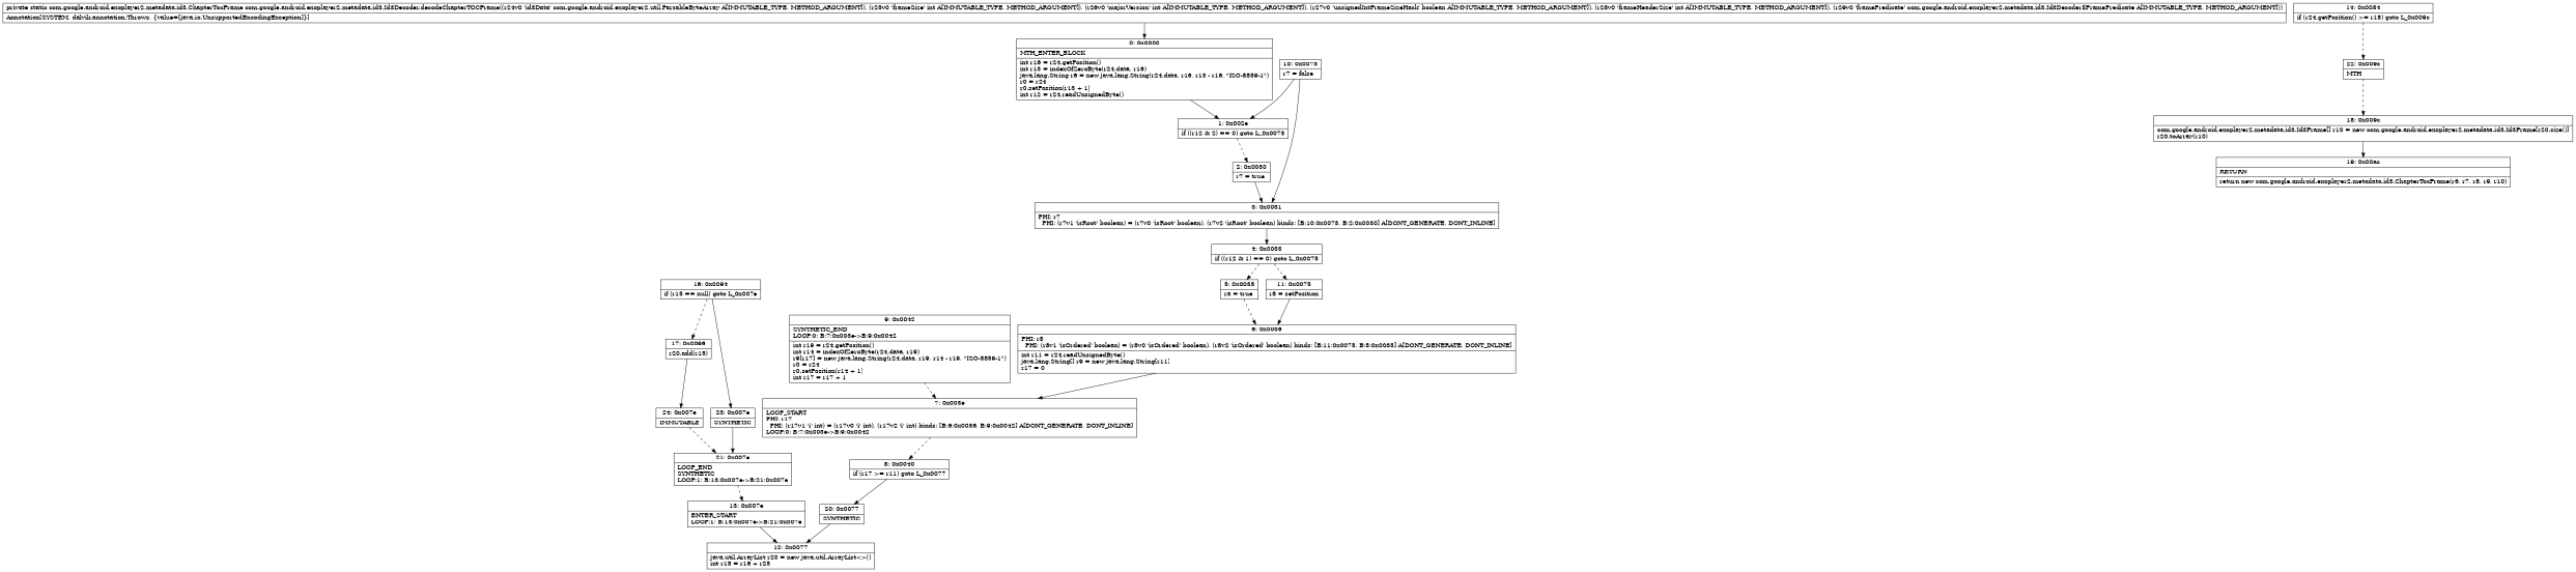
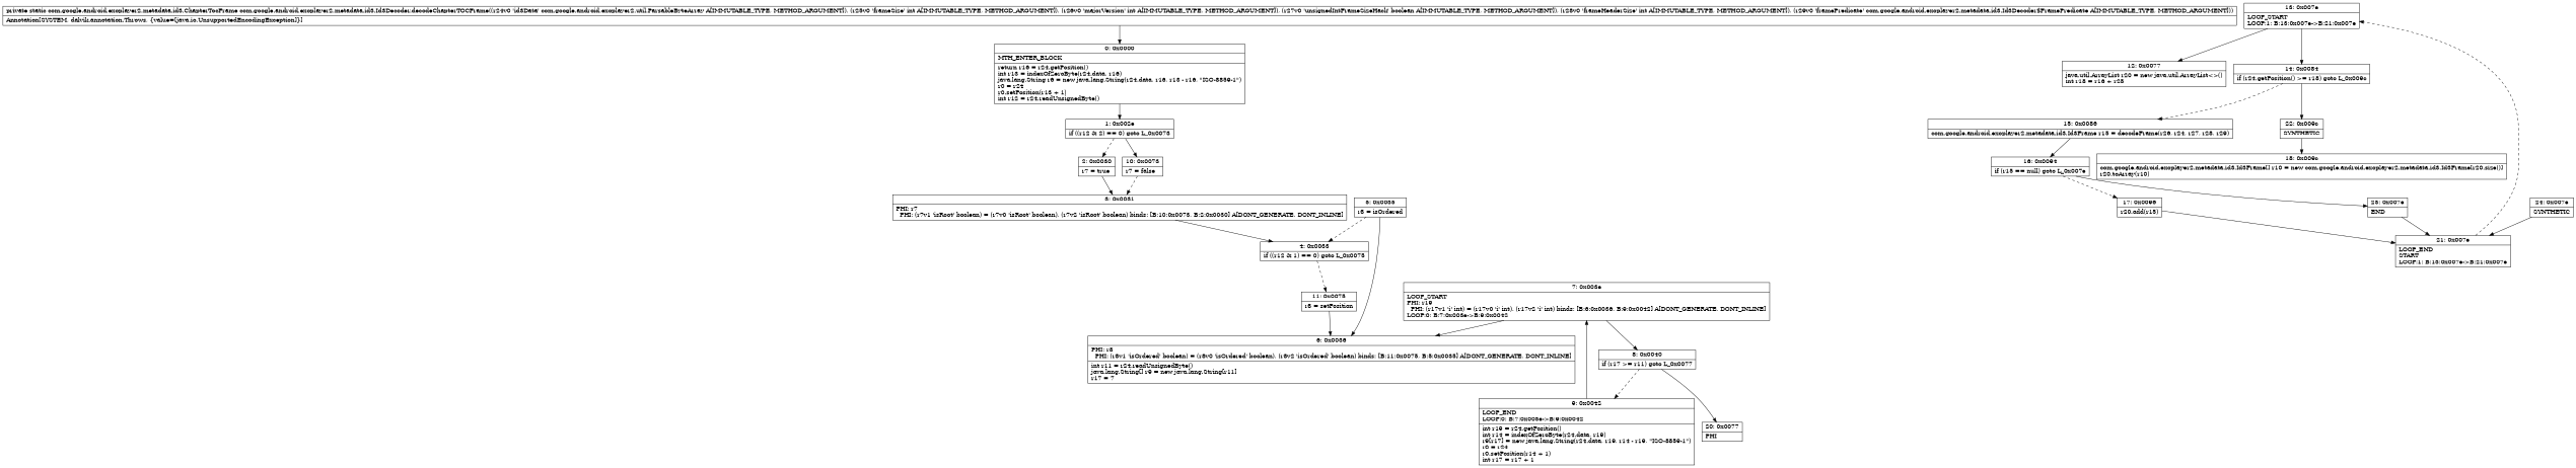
  digraph {
    node [shape=record]
-   n1 [label="{0\:\ 0x0000|MTH_ENTER_BLOCK\l|int r16 = r24.getPosition()\lint r13 = indexOfZeroByte(r24.data, r16)\ljava.lang.String r6 = new java.lang.String(r24.data, r16, r13 \- r16, \"ISO\-8859\-1\")\lr0 = r24\lr0.setPosition(r13 + 1)\lint r12 = r24.readUnsignedByte()\l}"]
+   n1 [label="{0\:\ 0x0000|MTH_ENTER_BLOCK\l|return r16 = r24.getPosition()\lint r13 = indexOfZeroByte(r24.data, r16)\ljava.lang.String r6 = new java.lang.String(r24.data, r16, r13 \- r16, \"ISO\-8859\-1\")\lr0 = r24\lr0.setPosition(r13 + 1)\lint r12 = r24.readUnsignedByte()\l}"]
    n2 [label="{1\:\ 0x002e|if ((r12 & 2) == 0) goto L_0x0073\l}"]
    n3 [label="{2\:\ 0x0030|r7 = true\l}"]
    n4 [label="{10\:\ 0x0073|r7 = false\l}"]
    n5 [label="{3\:\ 0x0031|PHI: r7 \l  PHI: (r7v1 'isRoot' boolean) = (r7v0 'isRoot' boolean), (r7v2 'isRoot' boolean) binds: [B:10:0x0073, B:2:0x0030] A[DONT_GENERATE, DONT_INLINE]\l}"]
    n6 [label="{4\:\ 0x0033|if ((r12 & 1) == 0) goto L_0x0075\l}"]
-   n7 [label="{5\:\ 0x0035|r8 = true\l}"]
+   n7 [label="{5\:\ 0x0035|r8 = isOrdered\l}"]
    n8 [label="{11\:\ 0x0075|r8 = setPosition\l}"]
-   n9 [label="{6\:\ 0x0036|PHI: r8 \l  PHI: (r8v1 'isOrdered' boolean) = (r8v0 'isOrdered' boolean), (r8v2 'isOrdered' boolean) binds: [B:11:0x0075, B:5:0x0035] A[DONT_GENERATE, DONT_INLINE]\l|int r11 = r24.readUnsignedByte()\ljava.lang.String[] r9 = new java.lang.String[r11]\lr17 = 0\l}"]
-   n10 [label="{7\:\ 0x003e|LOOP_START\lPHI: r17 \l  PHI: (r17v1 'i' int) = (r17v0 'i' int), (r17v2 'i' int) binds: [B:6:0x0036, B:9:0x0042] A[DONT_GENERATE, DONT_INLINE]\lLOOP:0: B:7:0x003e\-\>B:9:0x0042\l}"]
+   n9 [label="{6\:\ 0x0036|PHI: r8 \l  PHI: (r8v1 'isOrdered' boolean) = (r8v0 'isOrdered' boolean), (r8v2 'isOrdered' boolean) binds: [B:11:0x0075, B:5:0x0035] A[DONT_GENERATE, DONT_INLINE]\l|int r11 = r24.readUnsignedByte()\ljava.lang.String[] r9 = new java.lang.String[r11]\lr17 = 7\l}"]
+   n10 [label="{7\:\ 0x003e|LOOP_START\lPHI: r19 \l  PHI: (r17v1 'i' int) = (r17v0 'i' int), (r17v2 'i' int) binds: [B:6:0x0036, B:9:0x0042] A[DONT_GENERATE, DONT_INLINE]\lLOOP:0: B:7:0x003e\-\>B:9:0x0042\l}"]
    n11 [label="{8\:\ 0x0040|if (r17 \>= r11) goto L_0x0077\l}"]
-   n12 [label="{9\:\ 0x0042|SYNTHETIC_END\lLOOP:0: B:7:0x003e\-\>B:9:0x0042\l|int r19 = r24.getPosition()\lint r14 = indexOfZeroByte(r24.data, r19)\lr9[r17] = new java.lang.String(r24.data, r19, r14 \- r19, \"ISO\-8859\-1\")\lr0 = r24\lr0.setPosition(r14 + 1)\lint r17 = r17 + 1\l}"]
-   n13 [label="{20\:\ 0x0077|SYNTHETIC\l}"]
+   n12 [label="{9\:\ 0x0042|LOOP_END\lLOOP:0: B:7:0x003e\-\>B:9:0x0042\l|int r19 = r24.getPosition()\lint r14 = indexOfZeroByte(r24.data, r19)\lr9[r17] = new java.lang.String(r24.data, r19, r14 \- r19, \"ISO\-8859\-1\")\lr0 = r24\lr0.setPosition(r14 + 1)\lint r17 = r17 + 1\l}"]
+   n13 [label="{20\:\ 0x0077|PHI\l}"]
    n14 [label="{12\:\ 0x0077|java.util.ArrayList r20 = new java.util.ArrayList\<\>()\lint r18 = r16 + r25\l}"]
-   n15 [label="{13\:\ 0x007e|ENTER_START\lLOOP:1: B:13:0x007e\-\>B:21:0x007e\l}"]
+   n15 [label="{13\:\ 0x007e|LOOP_START\lLOOP:1: B:13:0x007e\-\>B:21:0x007e\l}"]
    n16 [label="{14\:\ 0x0084|if (r24.getPosition() \>= r18) goto L_0x009c\l}"]
-   n18 [label="{22\:\ 0x009c|MTH\l}"]
+   n17 [label="{15\:\ 0x0086|com.google.android.exoplayer2.metadata.id3.Id3Frame r15 = decodeFrame(r26, r24, r27, r28, r29)\l}"]
+   n18 [label="{22\:\ 0x009c|SYNTHETIC\l}"]
    n19 [label="{16\:\ 0x0094|if (r15 == null) goto L_0x007e\l}"]
    n20 [label="{18\:\ 0x009c|com.google.android.exoplayer2.metadata.id3.Id3Frame[] r10 = new com.google.android.exoplayer2.metadata.id3.Id3Frame[r20.size()]\lr20.toArray(r10)\l}"]
    n21 [label="{17\:\ 0x0096|r20.add(r15)\l}"]
-   n22 [label="{23\:\ 0x007e|SYNTHETIC\l}"]
-   n23 [label="{24\:\ 0x007e|IMMUTABLE\l}"]
-   n24 [label="{21\:\ 0x007e|LOOP_END\lSYNTHETIC\lLOOP:1: B:13:0x007e\-\>B:21:0x007e\l}"]
-   n25 [label="{19\:\ 0x00ac|RETURN\l|return new com.google.android.exoplayer2.metadata.id3.ChapterTocFrame(r6, r7, r8, r9, r10)\l}"]
+   n22 [label="{23\:\ 0x007e|END\l}"]
+   n23 [label="{24\:\ 0x007e|SYNTHETIC\l}"]
+   n24 [label="{21\:\ 0x007e|LOOP_END\lSTART\lLOOP:1: B:13:0x007e\-\>B:21:0x007e\l}"]
    n26 [label="{private static com.google.android.exoplayer2.metadata.id3.ChapterTocFrame com.google.android.exoplayer2.metadata.id3.Id3Decoder.decodeChapterTOCFrame((r24v0 'id3Data' com.google.android.exoplayer2.util.ParsableByteArray A[IMMUTABLE_TYPE, METHOD_ARGUMENT]), (r25v0 'frameSize' int A[IMMUTABLE_TYPE, METHOD_ARGUMENT]), (r26v0 'majorVersion' int A[IMMUTABLE_TYPE, METHOD_ARGUMENT]), (r27v0 'unsignedIntFrameSizeHack' boolean A[IMMUTABLE_TYPE, METHOD_ARGUMENT]), (r28v0 'frameHeaderSize' int A[IMMUTABLE_TYPE, METHOD_ARGUMENT]), (r29v0 'framePredicate' com.google.android.exoplayer2.metadata.id3.Id3Decoder$FramePredicate A[IMMUTABLE_TYPE, METHOD_ARGUMENT]))  | Annotation[SYSTEM, dalvik.annotation.Throws, \{value=[java.io.UnsupportedEncodingException]\}]\l}"]
    n1 -> n2
    n2 -> n3 [style=dashed]
-   n4 -> n2
+   n2 -> n4
    n3 -> n5
-   n4 -> n5
+   n4 -> n5 [style=dashed]
    n5 -> n6
-   n6 -> n7 [style=dashed]
+   n7 -> n6 [style=dashed]
    n6 -> n8 [style=dashed]
-   n7 -> n9 [style=dashed]
+   n7 -> n9
    n8 -> n9
-   n9 -> n10
-   n10 -> n11 [style=dashed]
+   n10 -> n9
+   n10 -> n11
+   n11 -> n12 [style=dashed]
    n11 -> n13
-   n12 -> n10 [style=dashed]
-   n13 -> n14
+   n12 -> n10
    n15 -> n14
-   n16 -> n18 [style=dashed]
-   n18 -> n20 [style=dashed]
+   n15 -> n16
+   n16 -> n17 [style=dashed]
+   n16 -> n18
+   n17 -> n19
+   n18 -> n20
    n19 -> n21 [style=dashed]
    n19 -> n22
-   n20 -> n25
-   n21 -> n23
+   n21 -> n24
    n22 -> n24
-   n23 -> n24 [style=dashed]
+   n23 -> n24
    n24 -> n15 [style=dashed]
    n26 -> n1
  }
